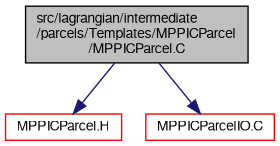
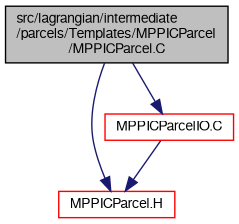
  digraph {
    node [color=red fontname=FreeSans fontsize=10 shape=record]
    edge [color=midnightblue fontname=FreeSans fontsize=10 labelfontname=FreeSans labelfontsize=10 style=solid]
    n1 [color=black fillcolor=grey75 fontcolor=black height=0.2 label="src/lagrangian/intermediate\l/parcels/Templates/MPPICParcel\l/MPPICParcel.C" style=filled width=0.4]
    n2 [height=0.2 label="MPPICParcel.H" width=0.4]
    n3 [height=0.2 label="MPPICParcelIO.C" width=0.4]
    n1 -> n2
    n1 -> n3
+   n3 -> n2
  }
